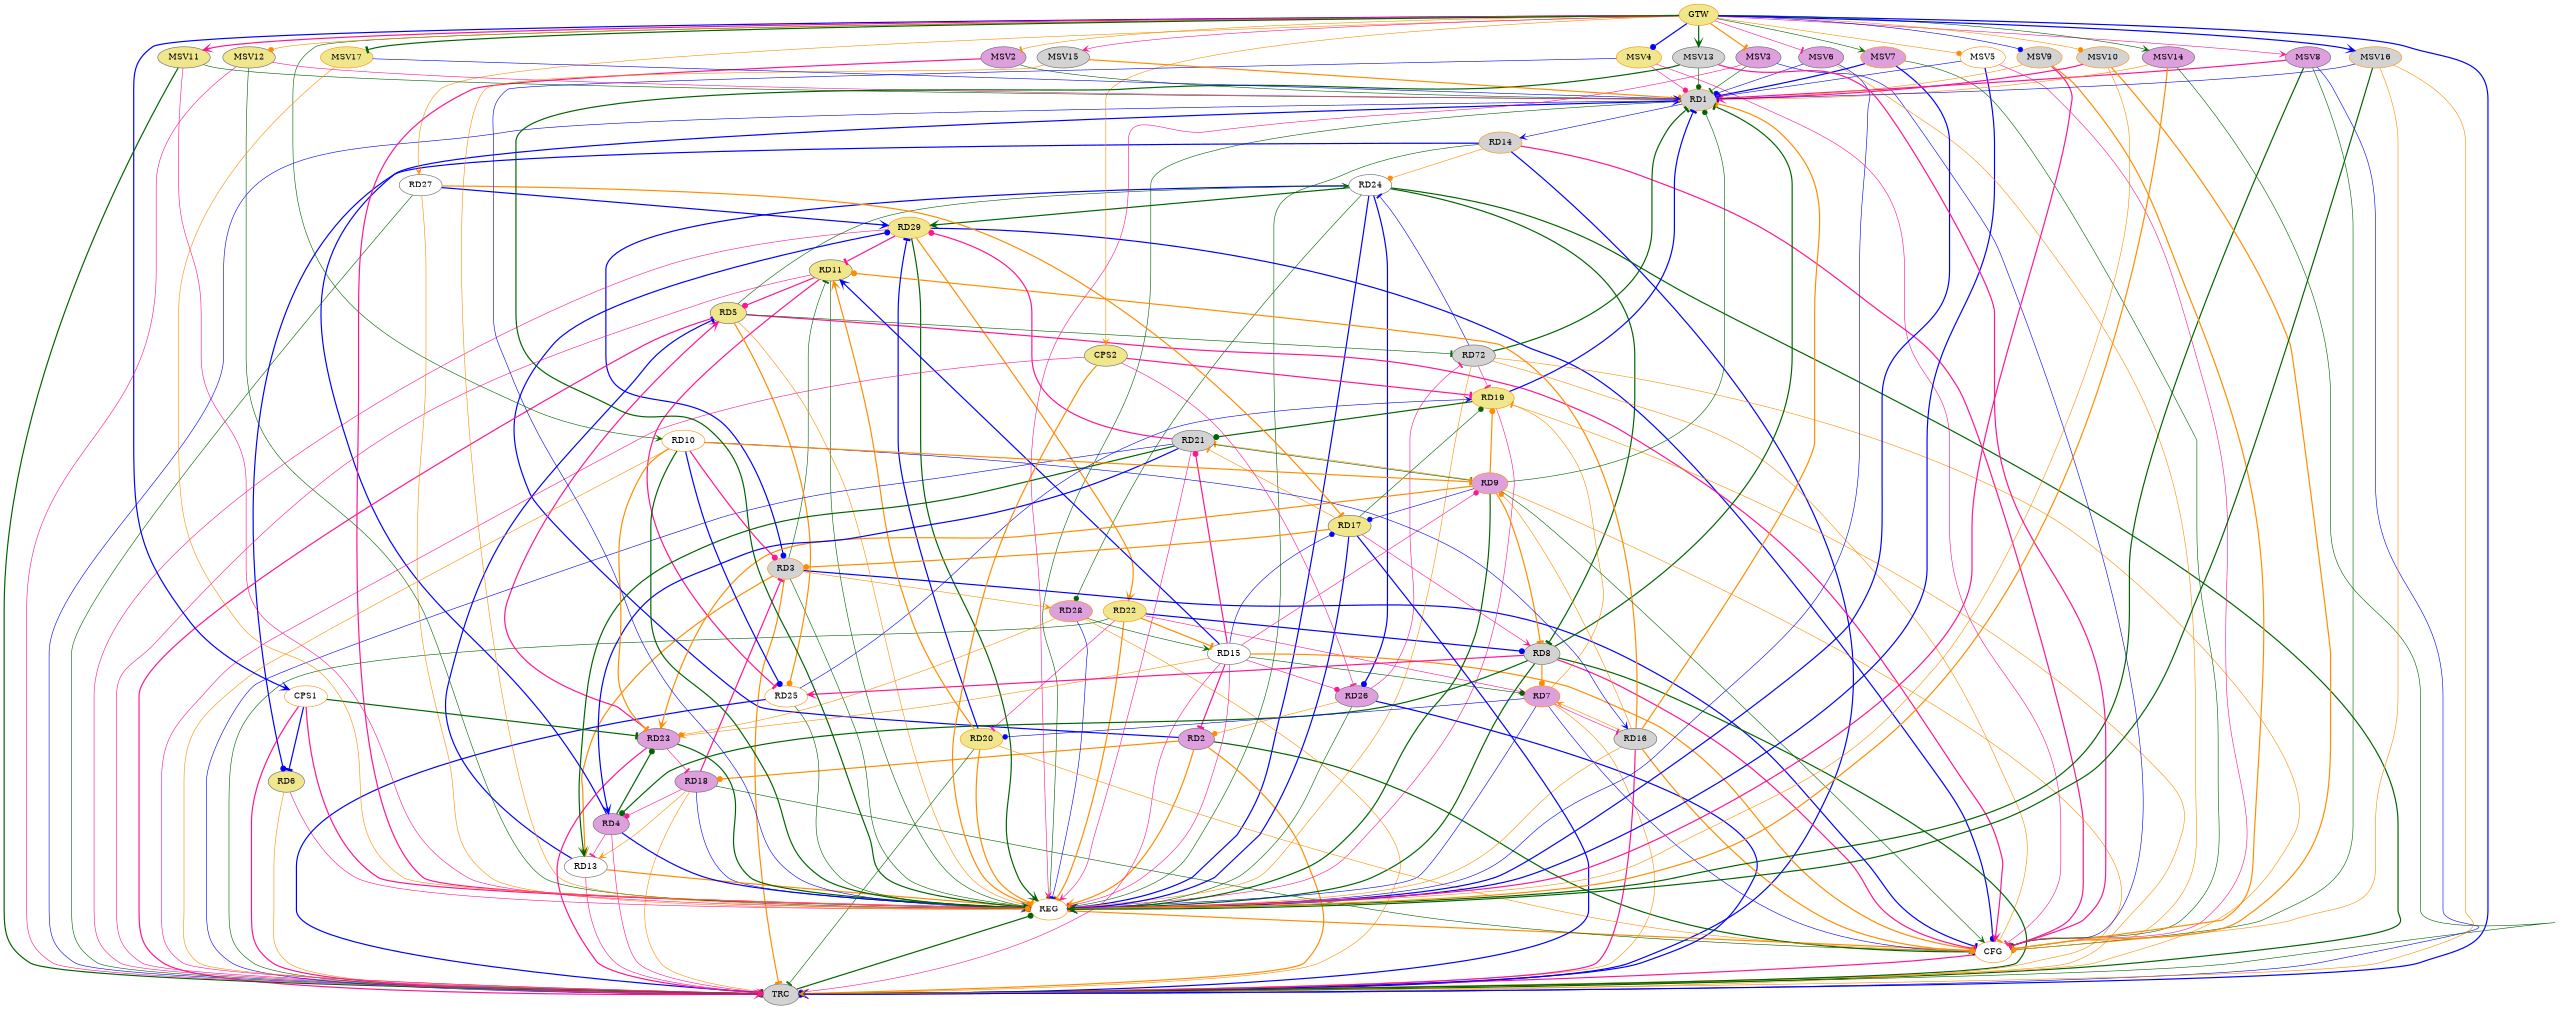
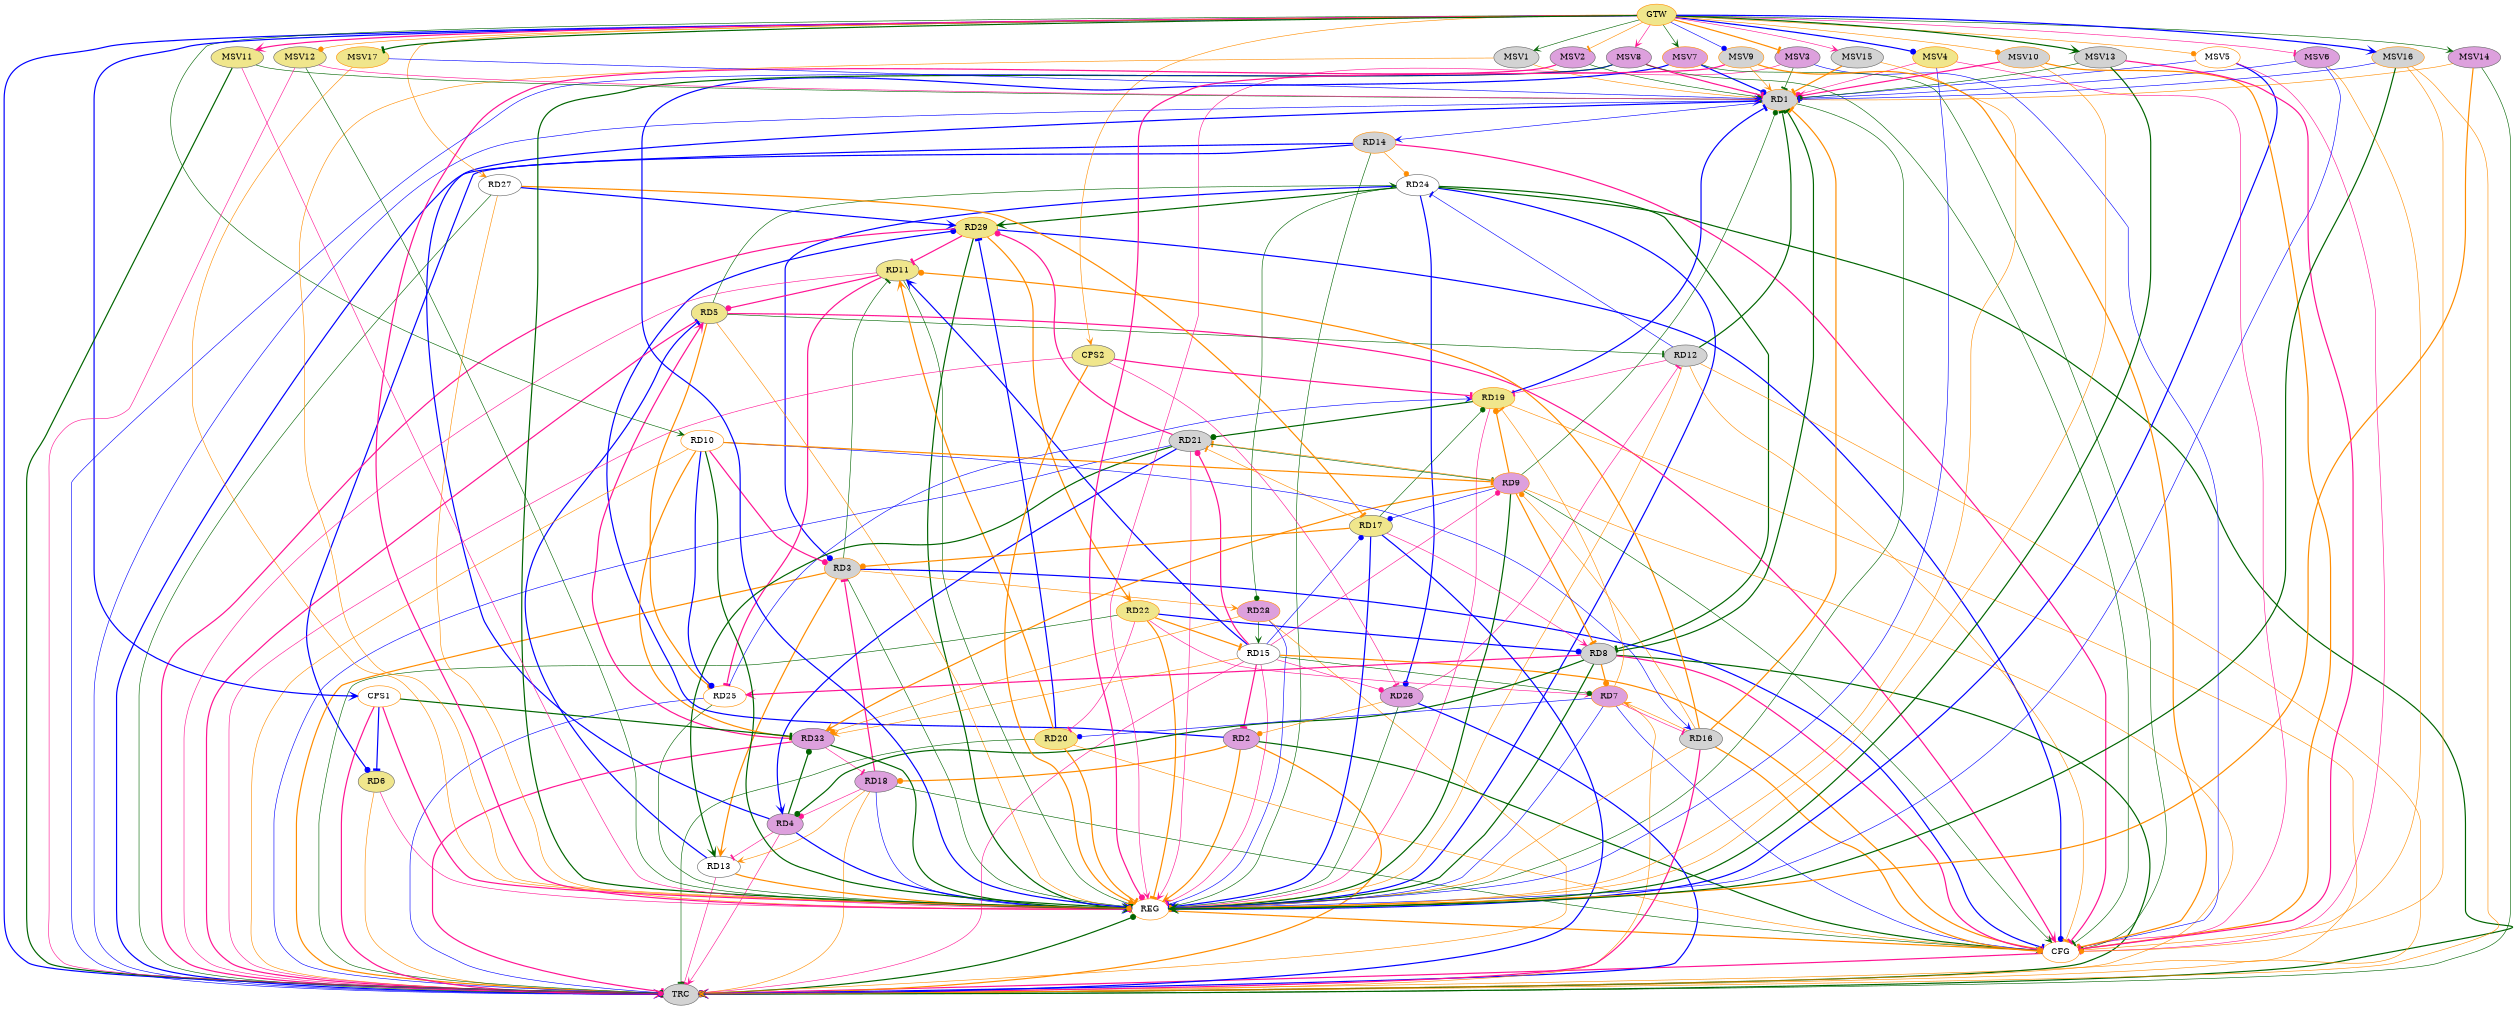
  strict digraph {
    node [color=gray40 fillcolor=lightgrey style=filled]
    edge [arrowhead=tee color=darkorange style=solid]
    n1 [color=darkorange label=RD1]
    n2 [color=darkorange label=RD14]
    n3 [color=darkorange fillcolor=white label=REG]
    n4 [label=TRC]
    n5 [color=darkorange fillcolor=white label=CFG]
    n6 [fillcolor=white label=RD24]
    n7 [fillcolor=khaki label=RD6]
    n8 [fillcolor=plum label=RD2]
    n9 [fillcolor=plum label=RD18]
    n10 [color=darkorange fillcolor=khaki label=RD29]
    n11 [color=darkorange label=RD3]
    n12 [fillcolor=white label=RD13]
    n13 [fillcolor=plum label=RD4]
    n14 [fillcolor=khaki label=RD11]
    n15 [color=darkorange fillcolor=khaki label=RD22]
    n16 [color=darkorange fillcolor=plum label=RD28]
    n17 [fillcolor=khaki label=RD5]
    n18 [color=darkorange fillcolor=white label=RD25]
-   n19 [fillcolor=plum label=RD23]
+   n19 [fillcolor=plum label=RD33]
    n20 [fillcolor=white label=RD15]
-   n21 [label=RD72]
+   n21 [label=RD12]
    n22 [color=darkorange fillcolor=khaki label=RD19]
    n23 [label=RD8]
    n24 [fillcolor=plum label=RD26]
    n25 [color=darkorange fillcolor=plum label=RD7]
    n26 [label=RD16]
    n27 [color=darkorange fillcolor=khaki label=RD20]
    n28 [color=darkorange fillcolor=plum label=RD9]
    n29 [label=RD21]
    n30 [fillcolor=khaki label=RD17]
    n31 [color=darkorange fillcolor=white label=RD10]
    n32 [fillcolor=white label=RD27]
    n33 [color=darkorange fillcolor=white label=CPS1]
    n34 [fillcolor=khaki label=CPS2]
    n35 [color=darkorange fillcolor=khaki label=GTW]
+   n36 [label=MSV1]
    n37 [fillcolor=plum label=MSV2]
    n38 [fillcolor=plum label=MSV3]
    n39 [color=darkorange fillcolor=khaki label=MSV4]
    n40 [color=darkorange fillcolor=white label=MSV5]
    n41 [fillcolor=plum label=MSV6]
    n42 [color=darkorange fillcolor=plum label=MSV7]
    n43 [fillcolor=plum label=MSV8]
    n44 [color=darkorange label=MSV9]
    n45 [color=darkorange label=MSV10]
    n46 [fillcolor=khaki label=MSV11]
    n47 [fillcolor=khaki label=MSV12]
    n48 [label=MSV13]
    n49 [fillcolor=plum label=MSV14]
    n50 [label=MSV15]
    n51 [color=darkorange label=MSV16]
    n52 [color=darkorange fillcolor=khaki label=MSV17]
    n1 -> n2 [arrowhead=vee color=blue]
    n1 -> n3 [color=darkgreen]
    n1 -> n4 [arrowhead=dot color=blue]
    n2 -> n3 [arrowhead=dot color=darkgreen]
    n2 -> n4 [arrowhead=vee color=blue style=bold]
    n2 -> n5 [color=deeppink style=bold]
    n2 -> n6 [arrowhead=dot]
    n2 -> n7 [arrowhead=dot color=blue style=bold]
    n3 -> n5 [arrowhead=dot style=bold]
    n4 -> n3 [arrowhead=dot color=darkgreen style=bold]
    n5 -> n4 [arrowhead=vee color=deeppink style=bold]
    n6 -> n3 [color=blue style=bold]
    n6 -> n4 [arrowhead=dot color=darkgreen style=bold]
    n6 -> n10 [arrowhead=vee color=darkgreen style=bold]
    n6 -> n11 [arrowhead=dot color=blue style=bold]
    n6 -> n16 [arrowhead=dot color=darkgreen]
    n6 -> n23 [color=darkgreen style=bold]
    n6 -> n24 [arrowhead=dot color=blue style=bold]
    n7 -> n3 [arrowhead=dot color=deeppink]
    n7 -> n4 [arrowhead=dot]
    n8 -> n3 [arrowhead=vee style=bold]
    n8 -> n4 [arrowhead=vee style=bold]
    n8 -> n5 [color=darkgreen style=bold]
    n8 -> n9 [arrowhead=dot style=bold]
    n8 -> n10 [arrowhead=dot color=blue style=bold]
    n9 -> n3 [arrowhead=dot color=blue]
    n9 -> n4 [arrowhead=dot]
    n9 -> n5 [arrowhead=vee color=darkgreen]
    n9 -> n11 [color=deeppink style=bold]
    n9 -> n12 [arrowhead=vee]
    n9 -> n13 [arrowhead=dot color=deeppink]
    n10 -> n3 [arrowhead=vee color=darkgreen style=bold]
-   n10 -> n4 [color=deeppink]
+   n10 -> n4 [color=deeppink style=bold]
    n10 -> n5 [arrowhead=dot color=blue style=bold]
    n10 -> n14 [color=deeppink style=bold]
    n10 -> n15 [arrowhead=vee style=bold]
    n11 -> n3 [color=darkgreen]
    n11 -> n4 [style=bold]
    n11 -> n5 [color=blue style=bold]
    n11 -> n12 [arrowhead=vee style=bold]
    n11 -> n14 [color=darkgreen]
    n11 -> n16 [arrowhead=vee]
    n12 -> n3 [style=bold]
    n12 -> n4 [color=deeppink]
    n12 -> n17 [color=blue style=bold]
    n13 -> n1 [arrowhead=vee color=blue style=bold]
    n13 -> n3 [arrowhead=vee color=blue style=bold]
    n13 -> n4 [arrowhead=vee color=deeppink]
    n13 -> n12 [color=deeppink]
    n13 -> n19 [arrowhead=dot color=darkgreen style=bold]
    n14 -> n3 [arrowhead=dot color=darkgreen]
    n14 -> n4 [color=deeppink]
    n14 -> n17 [arrowhead=dot color=deeppink style=bold]
    n14 -> n18 [color=deeppink style=bold]
    n15 -> n3 [style=bold]
    n15 -> n4 [arrowhead=dot color=darkgreen]
    n15 -> n20 [style=bold]
    n15 -> n23 [arrowhead=dot color=blue style=bold]
    n15 -> n25 [arrowhead=vee color=deeppink]
    n15 -> n27 [color=deeppink]
    n16 -> n3 [color=blue]
    n16 -> n4 [arrowhead=dot]
    n16 -> n19 [arrowhead=dot]
    n16 -> n20 [arrowhead=vee color=darkgreen]
    n17 -> n3 [arrowhead=vee]
    n17 -> n4 [arrowhead=vee color=deeppink style=bold]
    n17 -> n5 [arrowhead=vee color=deeppink style=bold]
    n17 -> n6 [arrowhead=vee color=darkgreen]
    n17 -> n18 [arrowhead=dot style=bold]
    n17 -> n21 [color=darkgreen]
    n18 -> n3 [color=darkgreen]
-   n18 -> n4 [color=blue style=bold]
+   n18 -> n4 [color=blue]
    n18 -> n22 [arrowhead=vee color=blue]
    n19 -> n3 [color=darkgreen style=bold]
    n19 -> n4 [color=deeppink style=bold]
    n19 -> n9 [color=deeppink]
    n19 -> n17 [arrowhead=vee color=deeppink style=bold]
    n20 -> n3 [color=deeppink]
    n20 -> n4 [arrowhead=dot color=deeppink]
    n20 -> n5 [arrowhead=dot style=bold]
    n20 -> n8 [color=deeppink style=bold]
    n20 -> n14 [arrowhead=vee color=blue style=bold]
    n20 -> n19 [arrowhead=vee]
    n20 -> n24 [arrowhead=dot color=deeppink]
    n20 -> n25 [arrowhead=dot color=darkgreen]
    n20 -> n28 [arrowhead=dot color=deeppink]
    n20 -> n29 [arrowhead=dot color=deeppink style=bold]
    n20 -> n30 [arrowhead=dot color=blue]
    n21 -> n1 [color=darkgreen style=bold]
    n21 -> n3 [arrowhead=dot]
    n21 -> n4 [arrowhead=dot]
    n21 -> n5
    n21 -> n6 [color=blue]
    n21 -> n22 [color=deeppink]
    n22 -> n1 [color=blue style=bold]
    n22 -> n3 [arrowhead=vee color=deeppink]
    n22 -> n4 [arrowhead=dot]
    n22 -> n29 [arrowhead=dot color=darkgreen style=bold]
    n23 -> n1 [color=darkgreen style=bold]
    n23 -> n3 [arrowhead=dot color=darkgreen style=bold]
    n23 -> n4 [arrowhead=dot color=darkgreen style=bold]
    n23 -> n5 [color=deeppink style=bold]
    n23 -> n13 [arrowhead=dot color=darkgreen style=bold]
    n23 -> n18 [arrowhead=vee color=deeppink style=bold]
    n23 -> n25 [arrowhead=dot style=bold]
    n24 -> n3 [arrowhead=vee color=darkgreen]
    n24 -> n4 [color=blue style=bold]
    n24 -> n8 [arrowhead=dot]
    n24 -> n21 [color=deeppink]
    n25 -> n3 [color=blue]
    n25 -> n4 [arrowhead=dot]
    n25 -> n5 [color=blue]
    n25 -> n22
    n25 -> n26 [color=deeppink]
    n25 -> n27 [arrowhead=dot color=blue]
    n26 -> n1 [style=bold]
    n26 -> n3
    n26 -> n4 [arrowhead=vee color=deeppink style=bold]
    n26 -> n5 [arrowhead=dot style=bold]
    n26 -> n14 [arrowhead=dot style=bold]
    n26 -> n25 [arrowhead=vee]
    n26 -> n28 [arrowhead=dot]
    n27 -> n3 [style=bold]
    n27 -> n4 [color=darkgreen]
    n27 -> n5 [arrowhead=dot]
    n27 -> n10 [color=blue style=bold]
    n27 -> n14 [arrowhead=vee style=bold]
    n28 -> n1 [arrowhead=dot color=darkgreen]
    n28 -> n3 [arrowhead=vee color=darkgreen style=bold]
    n28 -> n4
    n28 -> n5 [arrowhead=vee color=darkgreen]
    n28 -> n19 [arrowhead=vee style=bold]
    n28 -> n22 [arrowhead=dot style=bold]
    n28 -> n23 [style=bold]
    n28 -> n29
    n28 -> n30 [arrowhead=dot color=blue]
    n29 -> n3 [arrowhead=vee color=deeppink]
    n29 -> n4 [arrowhead=dot color=blue]
    n29 -> n10 [arrowhead=dot color=deeppink style=bold]
    n29 -> n12 [arrowhead=vee color=darkgreen style=bold]
    n29 -> n13 [arrowhead=vee color=blue style=bold]
    n29 -> n28 [color=darkgreen]
    n30 -> n3 [arrowhead=vee color=blue style=bold]
    n30 -> n4 [arrowhead=vee color=blue style=bold]
    n30 -> n11 [arrowhead=dot style=bold]
    n30 -> n22 [arrowhead=dot color=darkgreen]
    n30 -> n23 [arrowhead=vee color=deeppink]
    n30 -> n29
    n31 -> n3 [color=darkgreen style=bold]
    n31 -> n4 [arrowhead=vee]
    n31 -> n11 [arrowhead=dot color=deeppink style=bold]
    n31 -> n18 [arrowhead=dot color=blue style=bold]
    n31 -> n19 [style=bold]
    n31 -> n26 [arrowhead=vee color=blue]
    n31 -> n28 [style=bold]
    n32 -> n3
    n32 -> n4 [arrowhead=dot color=darkgreen]
    n32 -> n10 [arrowhead=vee color=blue style=bold]
    n32 -> n30 [style=bold]
    n33 -> n3 [arrowhead=dot color=deeppink style=bold]
    n33 -> n4 [color=deeppink style=bold]
    n33 -> n7 [color=blue style=bold]
    n33 -> n19 [color=darkgreen style=bold]
-   n34 -> n3 [arrowhead=dot style=bold]
+   n34 -> n3 [arrowhead=vee style=bold]
    n34 -> n4 [arrowhead=vee color=deeppink]
    n34 -> n22 [color=deeppink style=bold]
    n34 -> n24 [color=deeppink]
    n35 -> n4 [color=blue style=bold]
    n35 -> n31 [arrowhead=vee color=darkgreen]
    n35 -> n32 [arrowhead=vee]
    n35 -> n33 [arrowhead=vee color=blue style=bold]
    n35 -> n34 [arrowhead=vee]
+   n35 -> n36 [arrowhead=vee color=darkgreen]
    n35 -> n37
    n35 -> n38 [style=bold]
    n35 -> n39 [arrowhead=dot color=blue style=bold]
    n35 -> n40 [arrowhead=dot]
    n35 -> n41 [color=deeppink]
    n35 -> n42 [arrowhead=vee color=darkgreen]
    n35 -> n43 [arrowhead=vee color=deeppink]
    n35 -> n44 [arrowhead=dot color=blue]
    n35 -> n45 [arrowhead=dot]
    n35 -> n46 [arrowhead=vee color=deeppink style=bold]
    n35 -> n47 [arrowhead=dot]
    n35 -> n48 [arrowhead=vee color=darkgreen style=bold]
    n35 -> n49 [arrowhead=vee color=darkgreen]
    n35 -> n50 [arrowhead=vee color=deeppink]
    n35 -> n51 [arrowhead=vee color=blue style=bold]
    n35 -> n52 [color=darkgreen style=bold]
+   n36 -> n1 [arrowhead=dot]
+   n36 -> n3 [arrowhead=vee]
    n37 -> n1 [arrowhead=vee color=darkgreen]
    n37 -> n3 [arrowhead=dot color=deeppink style=bold]
    n38 -> n1 [color=darkgreen]
    n38 -> n3 [arrowhead=vee color=deeppink]
    n38 -> n5 [color=blue]
    n39 -> n1 [arrowhead=dot color=deeppink]
    n39 -> n3 [arrowhead=dot color=blue]
    n39 -> n5 [color=deeppink]
    n40 -> n1 [arrowhead=dot color=blue]
    n40 -> n3 [arrowhead=dot color=blue style=bold]
    n40 -> n5 [color=deeppink]
    n41 -> n1 [arrowhead=dot color=blue]
    n41 -> n3 [color=blue]
    n41 -> n5 [arrowhead=dot]
    n42 -> n1 [arrowhead=dot color=blue style=bold]
    n42 -> n3 [arrowhead=vee color=blue style=bold]
    n42 -> n5 [arrowhead=dot color=darkgreen]
    n43 -> n1 [color=deeppink style=bold]
    n43 -> n3 [arrowhead=vee color=darkgreen style=bold]
    n43 -> n4 [arrowhead=dot color=blue]
    n43 -> n5 [color=darkgreen]
    n44 -> n1 [arrowhead=vee]
    n44 -> n3 [arrowhead=dot color=deeppink style=bold]
    n44 -> n5 [style=bold]
    n45 -> n1 [arrowhead=vee color=deeppink style=bold]
    n45 -> n3
    n45 -> n5 [style=bold]
    n46 -> n1 [color=darkgreen]
    n46 -> n3 [color=deeppink]
    n46 -> n4 [color=darkgreen style=bold]
    n47 -> n1 [arrowhead=vee color=deeppink]
    n47 -> n3 [arrowhead=vee color=darkgreen]
    n47 -> n4 [arrowhead=dot color=deeppink]
    n48 -> n1 [arrowhead=dot color=darkgreen]
    n48 -> n3 [arrowhead=vee color=darkgreen style=bold]
    n48 -> n5 [color=deeppink style=bold]
    n49 -> n1
    n49 -> n3 [style=bold]
    n49 -> n4 [arrowhead=vee color=darkgreen]
    n50 -> n1 [style=bold]
    n50 -> n3 [arrowhead=dot]
    n51 -> n1 [color=blue]
    n51 -> n3 [arrowhead=vee color=darkgreen style=bold]
    n51 -> n4 [arrowhead=vee]
    n51 -> n5 [arrowhead=dot]
    n52 -> n1 [arrowhead=vee color=blue]
    n52 -> n3 [arrowhead=dot]
  }
